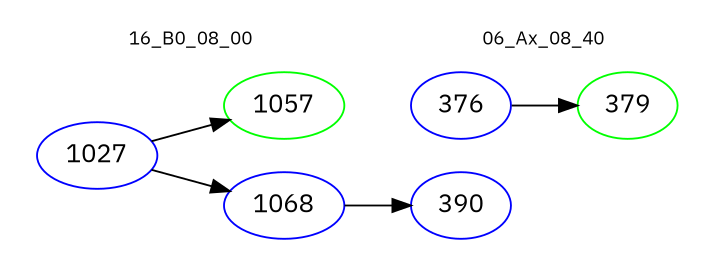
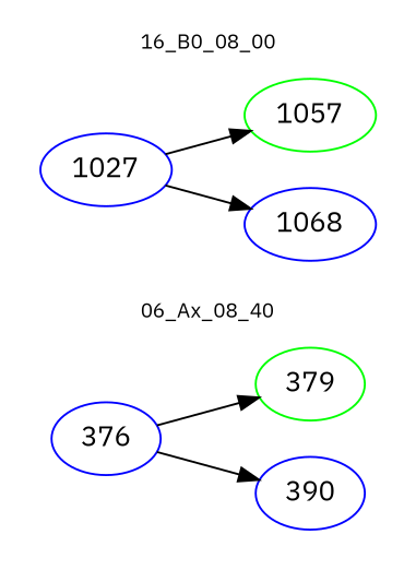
  digraph {
    fontname="IBM Plex Sans"
    rankdir=LR
    node [color=blue fontname="IBM Plex Sans"]
    edge [color=black fontname="IBM Plex Sans"]
    n1 [label=376]
    n2 [label=390]
    n3 [color=green label=379]
    n4 [label=1027]
    n5 [label=1068]
    n6 [color=green label=1057]
    subgraph cluster_1 {
      color=white
      fontsize=10
      label="06_Ax_08_40"
      n1
      n2
      n3
    }
    subgraph cluster_2 {
      color=white
      fontsize=10
      label="16_B0_08_00"
      n4
      n5
      n6
    }
-   n5 -> n2
+   n1 -> n2
    n1 -> n3
    n4 -> n5
    n4 -> n6
  }
